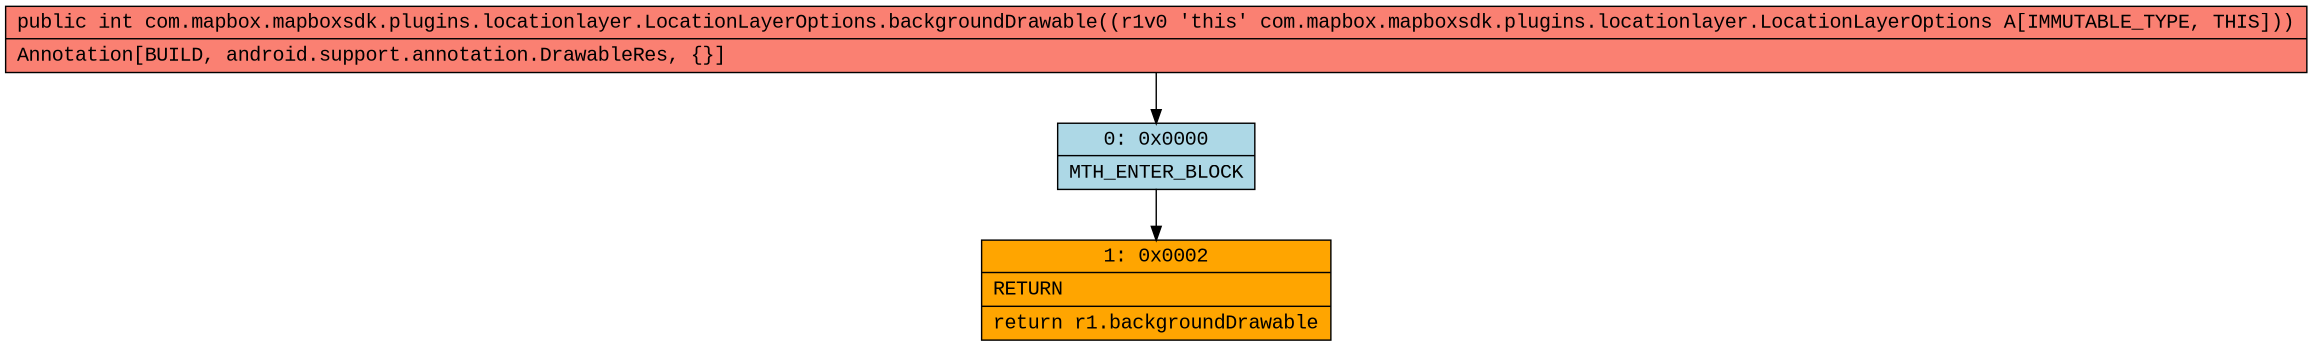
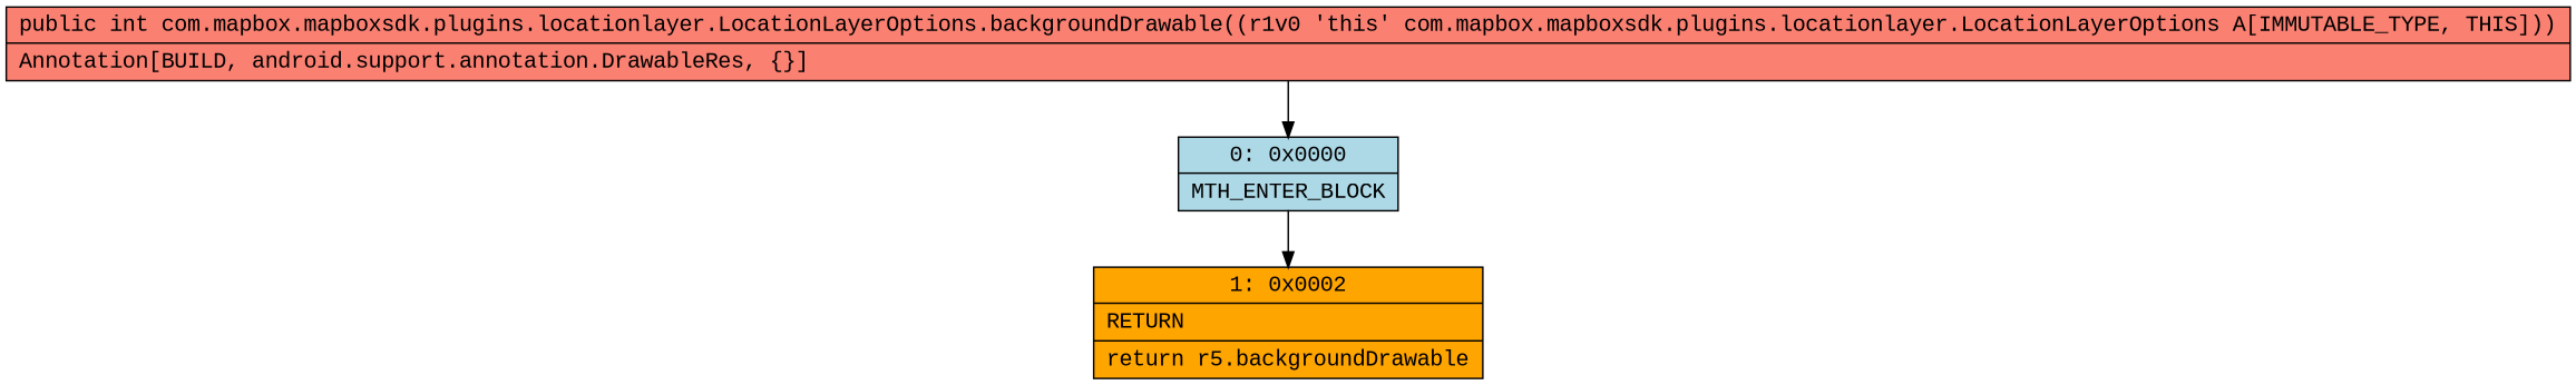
  digraph {
    fontname="Liberation Mono"
    node [shape=record style=filled fontname="Liberation Mono"]
    edge [fontname="Liberation Mono"]
    n1 [label="{0\:\ 0x0000|MTH_ENTER_BLOCK\l}" fillcolor=lightblue]
-   n2 [label="{1\:\ 0x0002|RETURN\l|return r1.backgroundDrawable\l}" fillcolor=orange]
+   n2 [label="{1\:\ 0x0002|RETURN\l|return r5.backgroundDrawable\l}" fillcolor=orange]
    n3 [label="{public int com.mapbox.mapboxsdk.plugins.locationlayer.LocationLayerOptions.backgroundDrawable((r1v0 'this' com.mapbox.mapboxsdk.plugins.locationlayer.LocationLayerOptions A[IMMUTABLE_TYPE, THIS]))  | Annotation[BUILD, android.support.annotation.DrawableRes, \{\}]\l}" fillcolor=salmon]
    n1 -> n2
    n3 -> n1
  }
